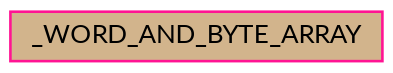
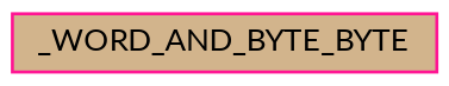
  digraph {
    rankdir=LR
    fontname=Lato
-   n1 [color=deeppink fillcolor=tan fontname=Lato fontsize=10 height=0.2 label=_WORD_AND_BYTE_ARRAY shape=record style=filled width=0.4]
+   n1 [color=deeppink fillcolor=tan fontname=Lato fontsize=10 height=0.2 label=_WORD_AND_BYTE_BYTE shape=record style=filled width=0.4]
  }
